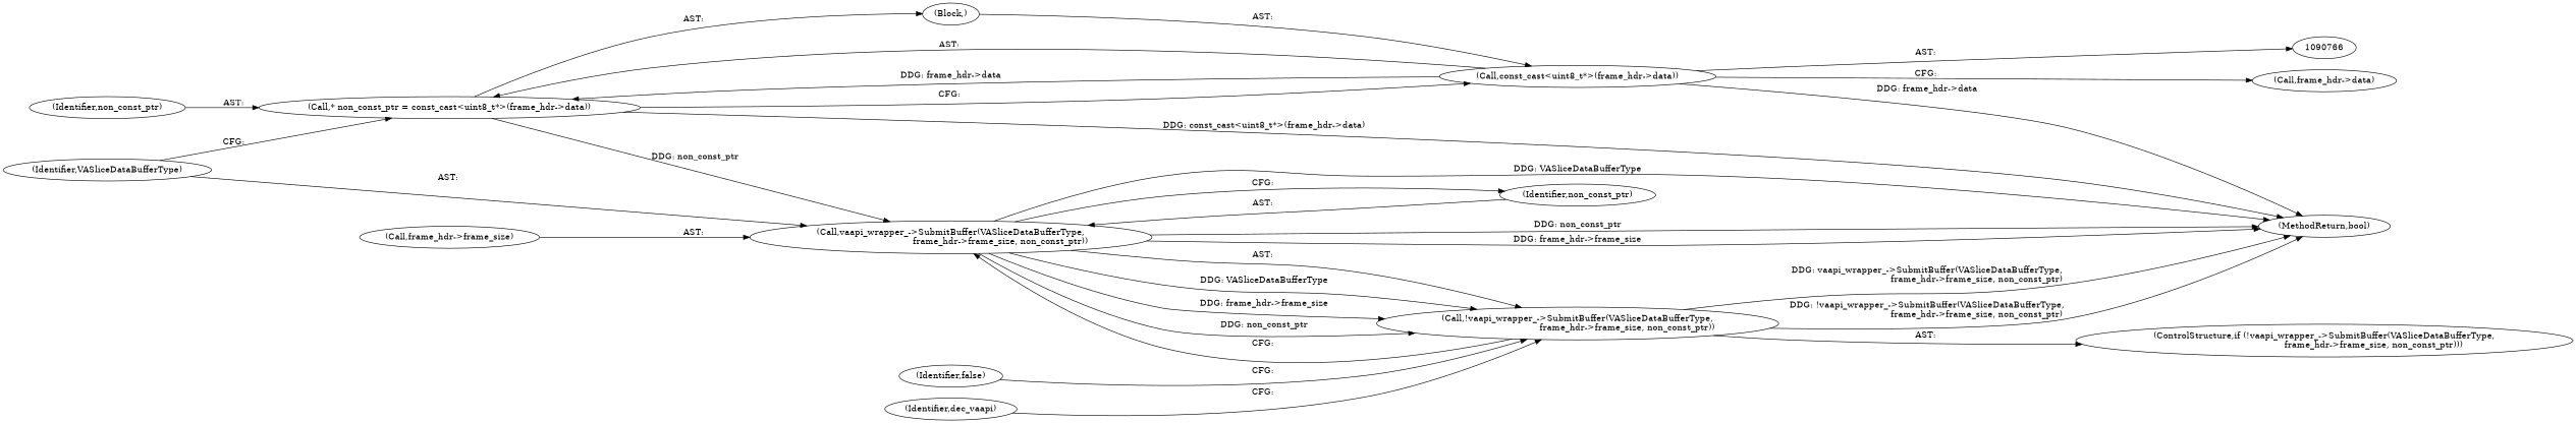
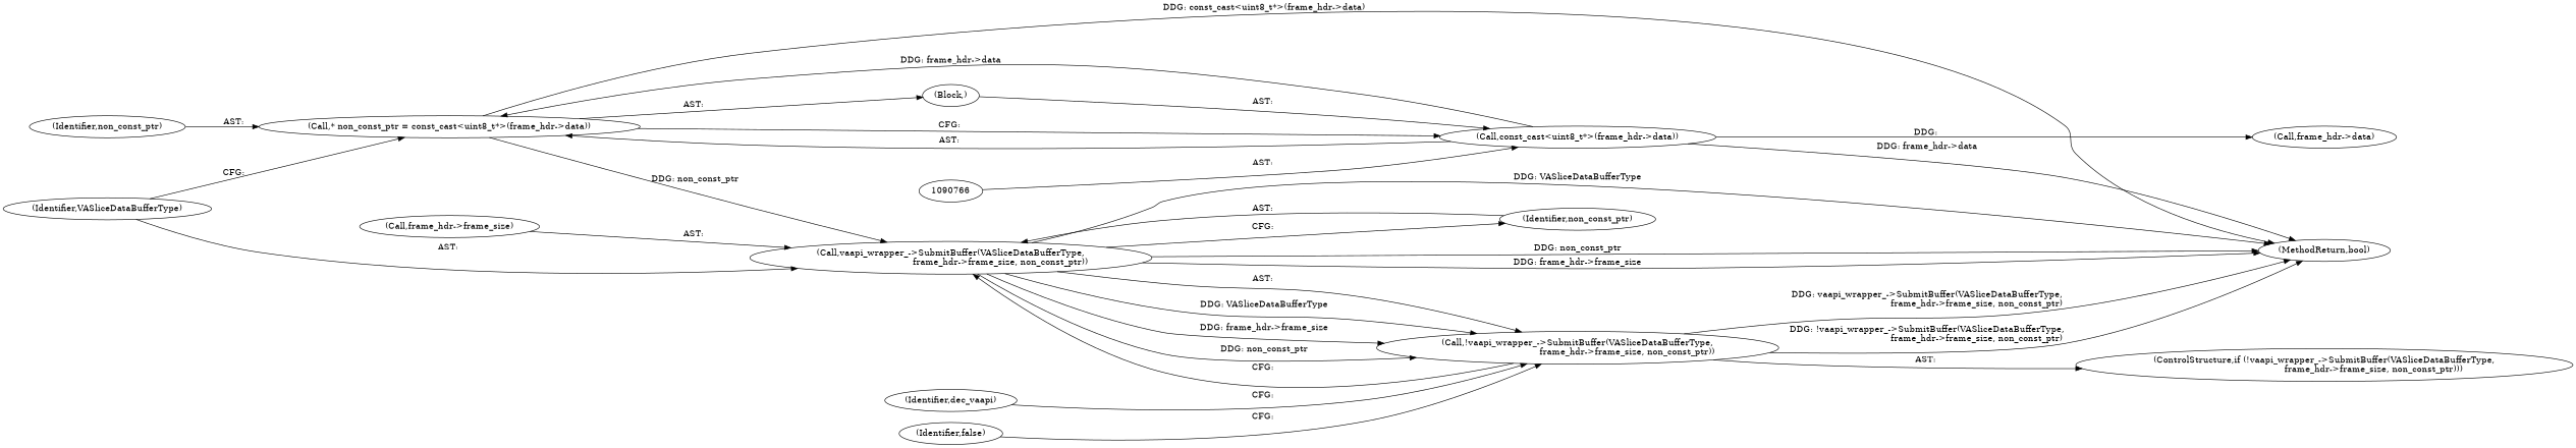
  digraph {
    rankdir=LR
    n1 [label="(Call,vaapi_wrapper_->SubmitBuffer(VASliceDataBufferType,\n                                    frame_hdr->frame_size, non_const_ptr))"]
    n2 [label="(Call,!vaapi_wrapper_->SubmitBuffer(VASliceDataBufferType,\n                                    frame_hdr->frame_size, non_const_ptr))"]
    n3 [label="(MethodReturn,bool)"]
    n4 [label="(Identifier,non_const_ptr)"]
    n5 [label="(ControlStructure,if (!vaapi_wrapper_->SubmitBuffer(VASliceDataBufferType,\n                                    frame_hdr->frame_size, non_const_ptr)))"]
    n6 [label="(Call,* non_const_ptr = const_cast<uint8_t*>(frame_hdr->data))"]
    n7 [label="(Call,const_cast<uint8_t*>(frame_hdr->data))"]
    n8 [label="(Block,)"]
    n9 [label="(Call,frame_hdr->data)"]
    n10 [label="(Identifier,VASliceDataBufferType)"]
    n11 [label="(Identifier,dec_vaapi)"]
    n12 [label="(Identifier,false)"]
    n13 [label="(Identifier,non_const_ptr)"]
    n14 [label="(Call,frame_hdr->frame_size)"]
    n15 [label=1090766]
    n1 -> n2 [label="AST: "]
    n1 -> n2 [label="DDG: VASliceDataBufferType"]
    n1 -> n2 [label="DDG: frame_hdr->frame_size"]
    n1 -> n2 [label="DDG: non_const_ptr"]
    n1 -> n3 [label="DDG: VASliceDataBufferType"]
    n1 -> n3 [label="DDG: non_const_ptr"]
    n1 -> n3 [label="DDG: frame_hdr->frame_size"]
    n1 -> n4 [label="CFG: "]
    n2 -> n1 [label="CFG: "]
    n2 -> n3 [label="DDG: vaapi_wrapper_->SubmitBuffer(VASliceDataBufferType,\n                                    frame_hdr->frame_size, non_const_ptr)"]
    n2 -> n3 [label="DDG: !vaapi_wrapper_->SubmitBuffer(VASliceDataBufferType,\n                                    frame_hdr->frame_size, non_const_ptr)"]
    n2 -> n5 [label="AST: "]
    n4 -> n1 [label="AST: "]
    n6 -> n1 [label="DDG: non_const_ptr"]
    n6 -> n3 [label="DDG: const_cast<uint8_t*>(frame_hdr->data)"]
    n6 -> n7 [label="CFG: "]
    n6 -> n8 [label="AST: "]
    n7 -> n3 [label="DDG: frame_hdr->data"]
    n7 -> n6 [label="AST: "]
    n7 -> n6 [label="DDG: frame_hdr->data"]
-   n7 -> n9 [label="CFG: "]
+   n7 -> n9 [label="DDG: "]
    n8 -> n7 [label="AST: "]
    n10 -> n1 [label="AST: "]
    n10 -> n6 [label="CFG: "]
    n11 -> n2 [label="CFG: "]
    n12 -> n2 [label="CFG: "]
    n13 -> n6 [label="AST: "]
    n14 -> n1 [label="AST: "]
-   n7 -> n15 [label="AST: "]
+   n15 -> n7 [label="AST: "]
  }
